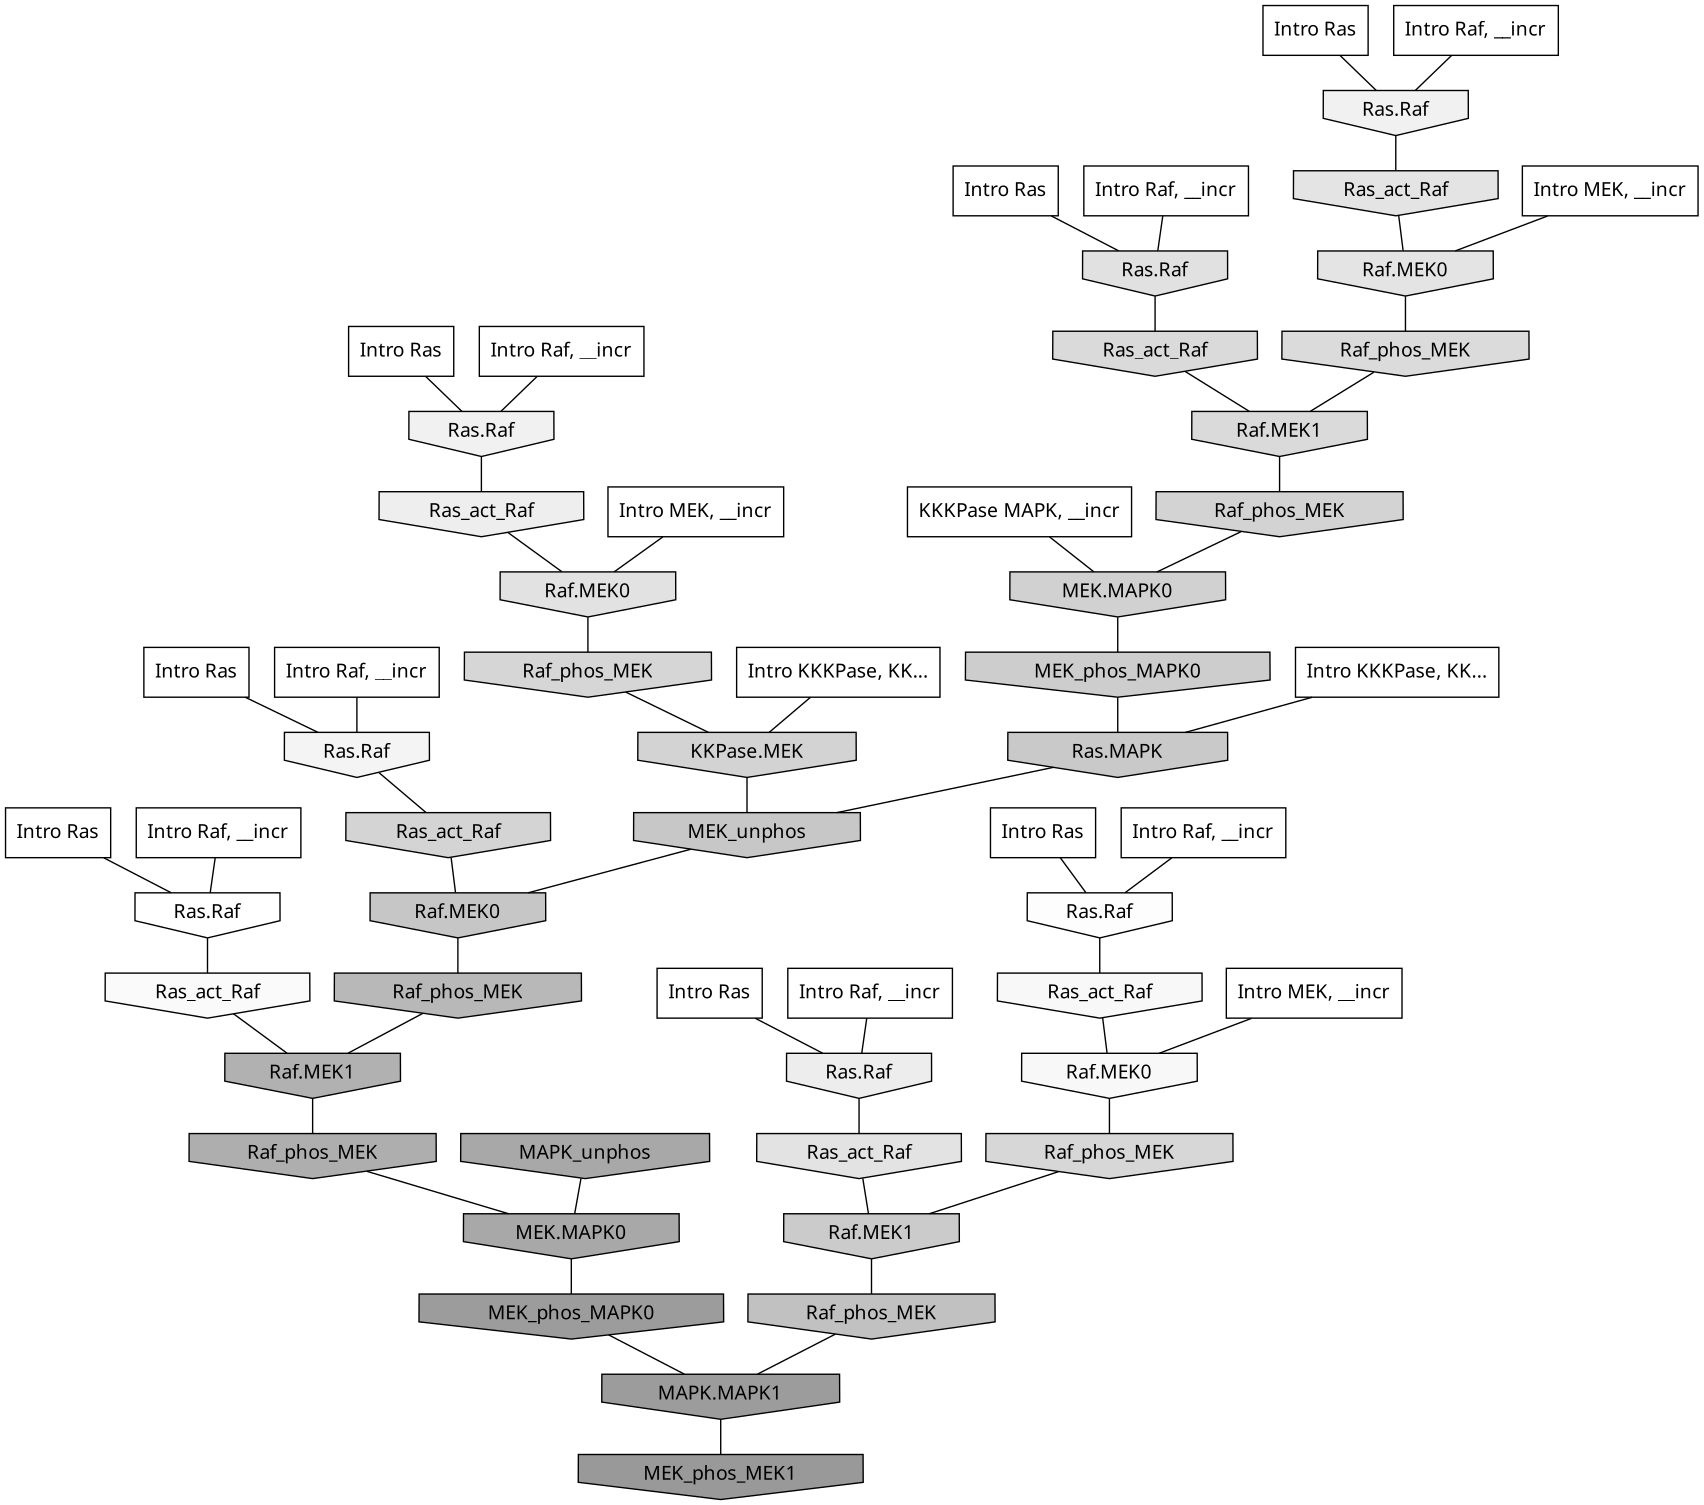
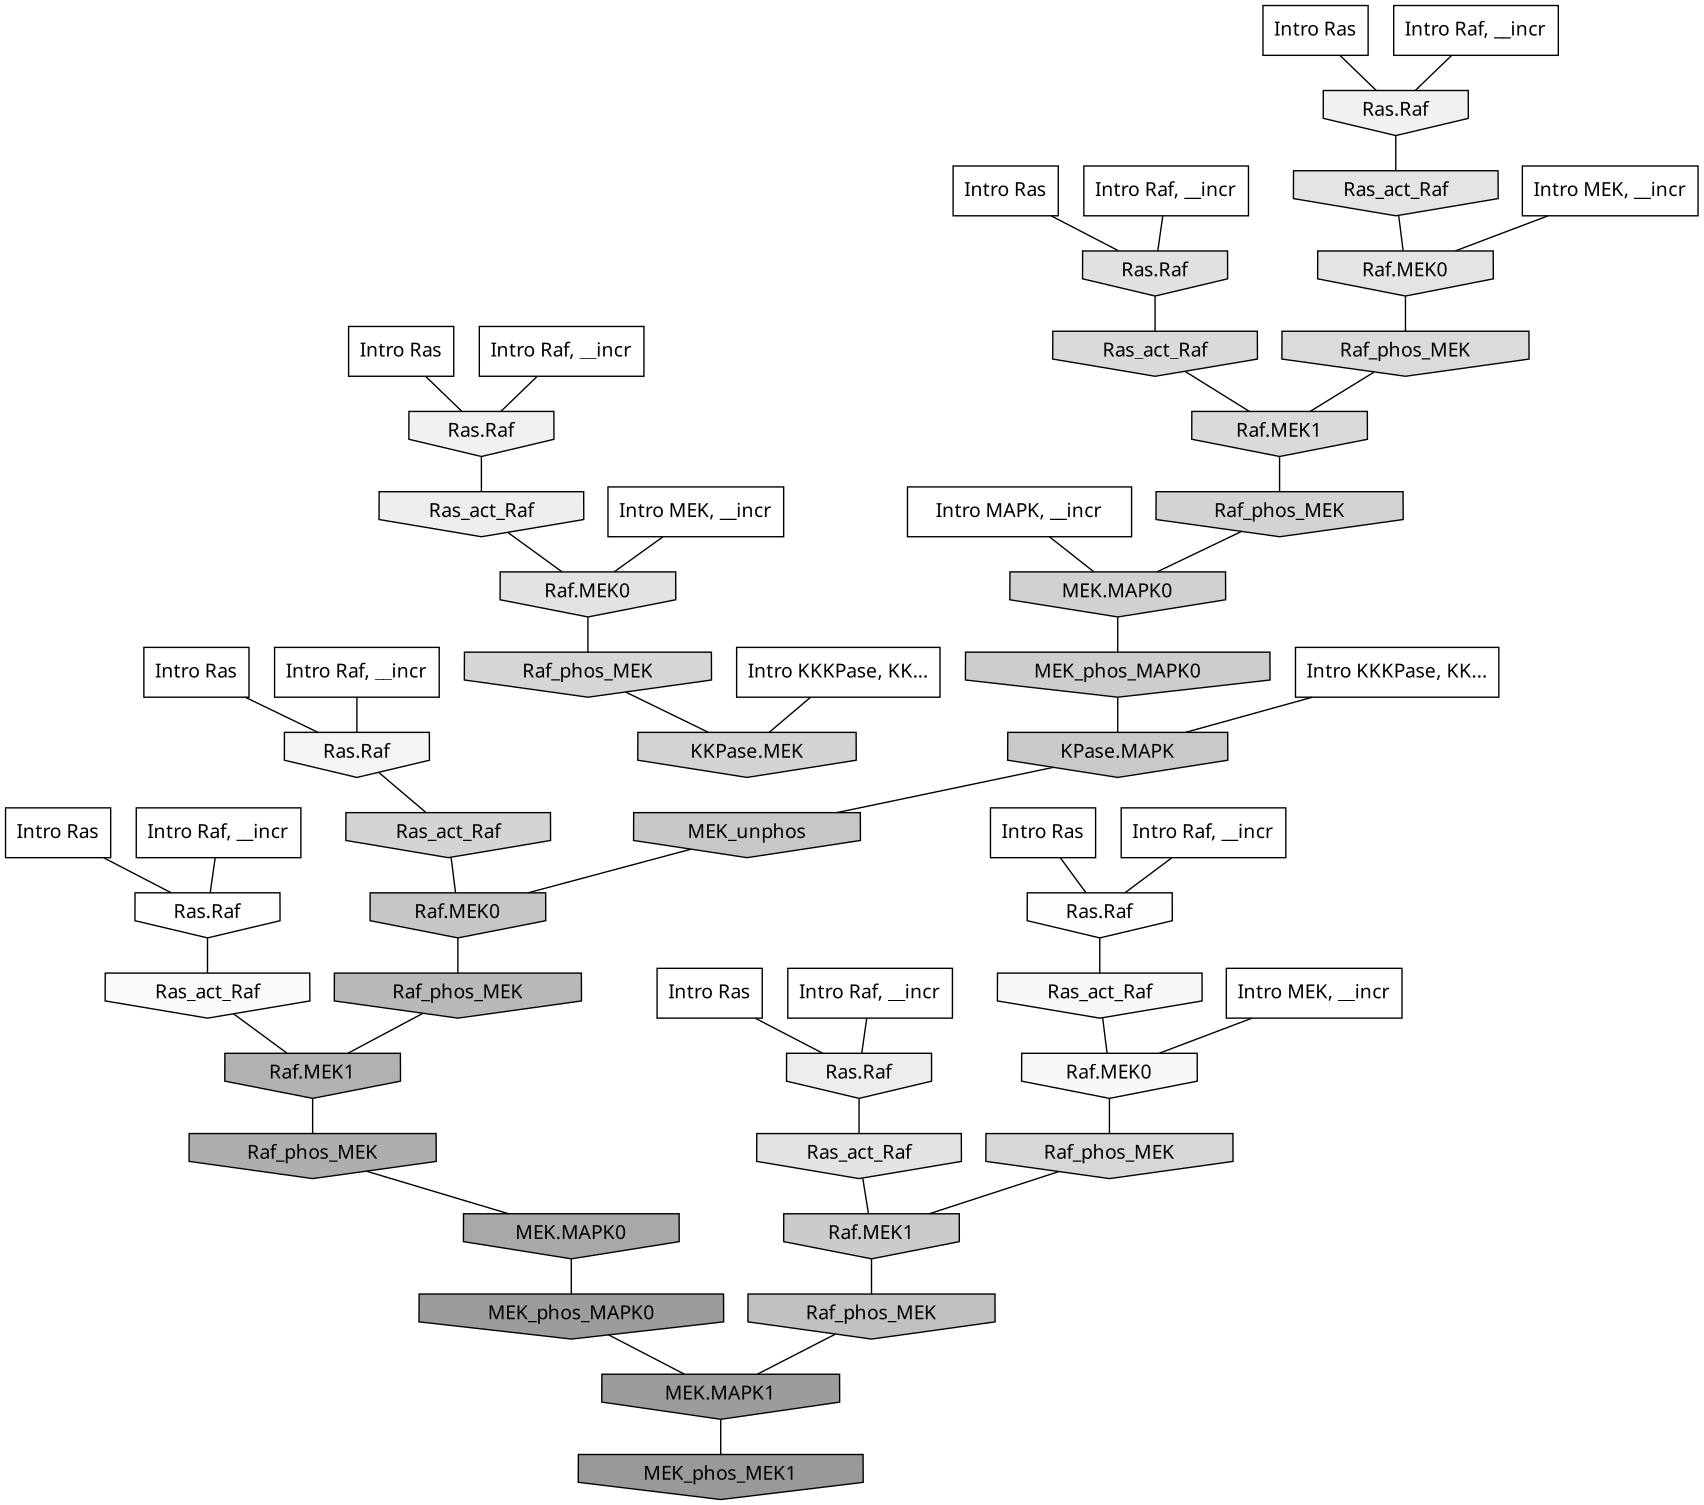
  digraph {
    rankdir=TB
    ranksep=0.30
    node [fillcolor="0.000 0.000 1.000" fontname="CMU Serif" shape=invhouse style=filled]
    edge [color="0.000 0.000 0.000" dir=none fontname="CMU Serif"]
    n1 [label="Intro Ras" shape=rectangle]
    n2 [fillcolor="0.000 0.000 0.956" label="Ras.Raf"]
    n3 [fillcolor="0.000 0.000 0.831" label=Ras_act_Raf]
    n4 [label="Intro Ras" shape=rectangle]
    n5 [fillcolor="0.000 0.000 0.879" label="Ras.Raf"]
    n6 [fillcolor="0.000 0.000 0.855" label=Ras_act_Raf]
    n7 [label="Intro Ras" shape=rectangle]
    n8 [fillcolor="0.000 0.000 0.945" label="Ras.Raf"]
    n9 [fillcolor="0.000 0.000 0.892" label=Ras_act_Raf]
    n10 [label="Intro Ras" shape=rectangle]
    n11 [fillcolor="0.000 0.000 0.990" label="Ras.Raf"]
    n12 [fillcolor="0.000 0.000 0.969" label=Ras_act_Raf]
    n13 [label="Intro Ras" shape=rectangle]
    n14 [label="Ras.Raf"]
    n15 [fillcolor="0.000 0.000 0.977" label=Ras_act_Raf]
    n16 [label="Intro Ras" shape=rectangle]
    n17 [fillcolor="0.000 0.000 0.945" label="Ras.Raf"]
    n18 [fillcolor="0.000 0.000 0.931" label=Ras_act_Raf]
    n19 [label="Intro Ras" shape=rectangle]
    n20 [fillcolor="0.000 0.000 0.928" label="Ras.Raf"]
    n21 [fillcolor="0.000 0.000 0.889" label=Ras_act_Raf]
    n22 [label="Intro Raf, __incr" shape=rectangle]
    n23 [label="Intro Raf, __incr" shape=rectangle]
    n24 [label="Intro Raf, __incr" shape=rectangle]
    n25 [label="Intro Raf, __incr" shape=rectangle]
    n26 [label="Intro Raf, __incr" shape=rectangle]
    n27 [label="Intro Raf, __incr" shape=rectangle]
    n28 [label="Intro Raf, __incr" shape=rectangle]
    n29 [label="Intro MEK, __incr" shape=rectangle]
    n30 [fillcolor="0.000 0.000 0.885" label="Raf.MEK0"]
    n31 [fillcolor="0.000 0.000 0.839" label=Raf_phos_MEK]
    n32 [label="Intro MEK, __incr" shape=rectangle]
    n33 [fillcolor="0.000 0.000 0.969" label="Raf.MEK0"]
    n34 [fillcolor="0.000 0.000 0.841" label=Raf_phos_MEK]
    n35 [label="Intro MEK, __incr" shape=rectangle]
    n36 [fillcolor="0.000 0.000 0.892" label="Raf.MEK0"]
    n37 [fillcolor="0.000 0.000 0.859" label=Raf_phos_MEK]
-   n38 [label="KKKPase MAPK, __incr" shape=rectangle]
+   n38 [label="Intro MAPK, __incr" shape=rectangle]
    n39 [fillcolor="0.000 0.000 0.817" label="MEK.MAPK0"]
    n40 [fillcolor="0.000 0.000 0.802" label=MEK_phos_MAPK0]
    n41 [label="Intro KKKPase, KK..." shape=rectangle]
-   n42 [fillcolor="0.000 0.000 0.787" label="Ras.MAPK"]
+   n42 [fillcolor="0.000 0.000 0.787" label="KPase.MAPK"]
    n43 [fillcolor="0.000 0.000 0.781" label=MEK_unphos]
    n44 [label="Intro KKKPase, KK..." shape=rectangle]
    n45 [fillcolor="0.000 0.000 0.826" label="KKPase.MEK"]
    n46 [fillcolor="0.000 0.000 0.693" label="Raf.MEK1"]
    n47 [fillcolor="0.000 0.000 0.682" label=Raf_phos_MEK]
    n48 [fillcolor="0.000 0.000 0.795" label="Raf.MEK1"]
    n49 [fillcolor="0.000 0.000 0.776" label="Raf.MEK0"]
    n50 [fillcolor="0.000 0.000 0.855" label="Raf.MEK1"]
    n51 [fillcolor="0.000 0.000 0.756" label=Raf_phos_MEK]
    n52 [fillcolor="0.000 0.000 0.827" label=Raf_phos_MEK]
    n53 [fillcolor="0.000 0.000 0.721" label=Raf_phos_MEK]
-   n54 [fillcolor="0.000 0.000 0.612" label="MAPK.MAPK1"]
-   n55 [fillcolor="0.000 0.000 0.660" label=MAPK_unphos]
+   n54 [fillcolor="0.000 0.000 0.612" label="MEK.MAPK1"]
    n56 [fillcolor="0.000 0.000 0.660" label="MEK.MAPK0"]
    n57 [fillcolor="0.000 0.000 0.600" label=MEK_phos_MEK1]
    n58 [fillcolor="0.000 0.000 0.612" label=MEK_phos_MAPK0]
    n1 -> n2
    n2 -> n3
    n3 -> n49
    n4 -> n5
    n5 -> n6
    n6 -> n50
    n7 -> n8
    n8 -> n9
    n9 -> n36
    n10 -> n11
    n11 -> n12
    n12 -> n33
    n13 -> n14
    n14 -> n15
    n15 -> n46
    n16 -> n17
    n17 -> n18
    n18 -> n30
    n19 -> n20
    n20 -> n21
    n21 -> n48
    n22 -> n14
    n23 -> n17
    n24 -> n2
    n25 -> n5
    n26 -> n8
    n27 -> n20
    n28 -> n11
    n29 -> n30
    n30 -> n31
    n31 -> n45
    n32 -> n33
    n33 -> n34
    n34 -> n48
    n35 -> n36
    n36 -> n37
    n37 -> n50
    n38 -> n39
    n39 -> n40
    n40 -> n42
    n41 -> n42
    n42 -> n43
    n43 -> n49
    n44 -> n45
-   n45 -> n43
    n46 -> n47
    n47 -> n56
    n48 -> n51
    n49 -> n53
    n50 -> n52
    n51 -> n54
    n52 -> n39
    n53 -> n46
    n54 -> n57
-   n55 -> n56
    n56 -> n58
    n58 -> n54
  }
